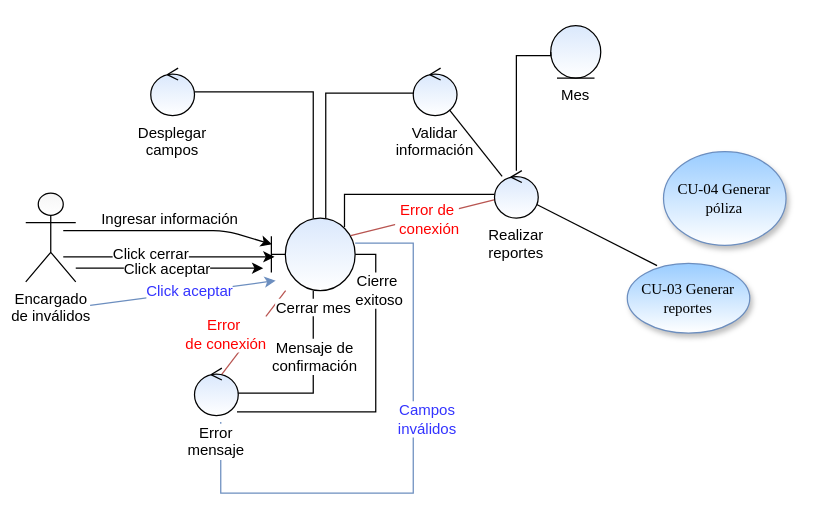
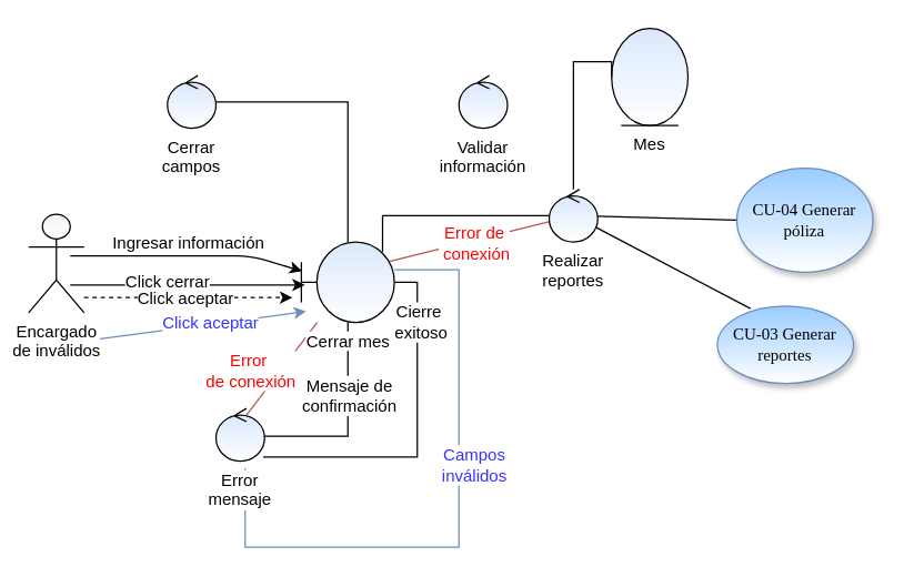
  <mxCell id="0" />
  <mxCell id="1" parent="0" />
  <mxCell id="2" style="rounded=0;orthogonalLoop=1;jettySize=auto;html=1;startArrow=none;startFill=0;endArrow=none;endFill=0;fontSize=18;edgeStyle=orthogonalEdgeStyle;" edge="1" parent="1" source="13" target="23"><mxGeometry relative="1" as="geometry"><Array as="points"><mxPoint x="250" y="73" /></Array></mxGeometry></mxCell>
  <mxCell id="3" style="edgeStyle=orthogonalEdgeStyle;rounded=0;orthogonalLoop=1;jettySize=auto;html=1;entryX=0.971;entryY=0.526;entryDx=0;entryDy=0;entryPerimeter=0;startArrow=none;startFill=0;endArrow=none;endFill=0;fontSize=12;" edge="1" parent="1" source="13" target="25"><mxGeometry relative="1" as="geometry"><Array as="points"><mxPoint x="250" y="314" /></Array></mxGeometry></mxCell>
  <mxCell id="4" value="Mensaje de &lt;br&gt;confirmación" style="text;html=1;resizable=0;points=[];align=center;verticalAlign=middle;labelBackgroundColor=#ffffff;fontSize=12;" vertex="1" connectable="0" parent="3"><mxGeometry x="0.007" y="-2" relative="1" as="geometry"><mxPoint x="2" y="-20" as="offset" /></mxGeometry></mxCell>
- <mxCell id="5" style="edgeStyle=orthogonalEdgeStyle;rounded=0;orthogonalLoop=1;jettySize=auto;html=1;entryX=0.029;entryY=0.553;entryDx=0;entryDy=0;entryPerimeter=0;startArrow=none;startFill=0;endArrow=none;endFill=0;fontSize=12;" edge="1" parent="1" source="13" target="26"><mxGeometry relative="1" as="geometry"><Array as="points"><mxPoint x="260" y="74" /><mxPoint x="332" y="74" /></Array></mxGeometry></mxCell>
  <mxCell id="6" style="edgeStyle=orthogonalEdgeStyle;rounded=0;orthogonalLoop=1;jettySize=auto;html=1;startArrow=none;startFill=0;endArrow=none;endFill=0;fontSize=12;exitX=0.873;exitY=0.121;exitDx=0;exitDy=0;exitPerimeter=0;" edge="1" parent="1" source="13" target="32"><mxGeometry relative="1" as="geometry"><Array as="points"><mxPoint x="275" y="155" /></Array></mxGeometry></mxCell>
  <mxCell id="7" style="edgeStyle=orthogonalEdgeStyle;rounded=0;orthogonalLoop=1;jettySize=auto;html=1;entryX=0.971;entryY=0.921;entryDx=0;entryDy=0;entryPerimeter=0;startArrow=none;startFill=0;endArrow=none;endFill=0;fontSize=12;" edge="1" parent="1" source="13" target="25"><mxGeometry relative="1" as="geometry"><Array as="points"><mxPoint x="300" y="203" /><mxPoint x="300" y="329" /></Array></mxGeometry></mxCell>
  <mxCell id="8" value="Cierre&lt;br&gt;&amp;nbsp;exitoso" style="text;html=1;resizable=0;points=[];align=center;verticalAlign=middle;labelBackgroundColor=#ffffff;fontSize=12;" vertex="1" connectable="0" parent="7"><mxGeometry x="-0.034" y="4" relative="1" as="geometry"><mxPoint x="-4" y="-77.5" as="offset" /></mxGeometry></mxCell>
  <mxCell id="9" style="edgeStyle=orthogonalEdgeStyle;rounded=0;orthogonalLoop=1;jettySize=auto;html=1;entryX=0.6;entryY=1.132;entryDx=0;entryDy=0;entryPerimeter=0;startArrow=none;startFill=0;endArrow=none;endFill=0;fontSize=12;fillColor=#dae8fc;strokeColor=#6c8ebf;fontColor=#3333FF;" edge="1" parent="1" source="13" target="25"><mxGeometry relative="1" as="geometry"><Array as="points"><mxPoint x="330" y="194" /><mxPoint x="330" y="394" /><mxPoint x="176" y="394" /></Array></mxGeometry></mxCell>
  <mxCell id="10" value="Campos &lt;br&gt;inválidos" style="text;html=1;resizable=0;points=[];align=center;verticalAlign=middle;labelBackgroundColor=#ffffff;fontSize=12;fontColor=#3333FF;" vertex="1" connectable="0" parent="9"><mxGeometry x="-0.223" y="1" relative="1" as="geometry"><mxPoint x="9" y="8.5" as="offset" /></mxGeometry></mxCell>
  <mxCell id="11" style="edgeStyle=none;rounded=0;orthogonalLoop=1;jettySize=auto;html=1;entryX=0.514;entryY=0.263;entryDx=0;entryDy=0;entryPerimeter=0;startArrow=none;startFill=0;endArrow=none;endFill=0;fontSize=12;fontColor=#FF0000;fillColor=#f8cecc;strokeColor=#b85450;" edge="1" parent="1" source="13" target="25"><mxGeometry relative="1" as="geometry" /></mxCell>
  <mxCell id="12" value="Error&amp;nbsp;&lt;br&gt;de conexión" style="text;html=1;resizable=0;points=[];align=center;verticalAlign=middle;labelBackgroundColor=#ffffff;fontSize=12;fontColor=#FF0000;" vertex="1" connectable="0" parent="11"><mxGeometry x="0.332" y="3" relative="1" as="geometry"><mxPoint x="-14" y="-15.5" as="offset" /></mxGeometry></mxCell>
  <mxCell id="13" value="Cerrar mes" style="shape=umlBoundary;whiteSpace=wrap;html=1;labelPosition=center;verticalLabelPosition=bottom;align=center;verticalAlign=top;fillColor=#dae8fc;strokeColor=#000000;gradientColor=#ffffff;labelBackgroundColor=#ffffff;" parent="1" vertex="1"><mxGeometry x="216.5" y="174" width="67" height="58" as="geometry" /></mxCell>
  <mxCell id="14" style="edgeStyle=none;rounded=1;orthogonalLoop=1;jettySize=auto;html=1;entryX=0.007;entryY=0.362;entryDx=0;entryDy=0;entryPerimeter=0;startArrow=none;startFill=0;endArrow=classic;endFill=1;fontSize=18;" edge="1" parent="1" target="13"><mxGeometry relative="1" as="geometry"><mxPoint x="50" y="184" as="sourcePoint" /><Array as="points"><mxPoint x="180" y="184" /></Array></mxGeometry></mxCell>
  <mxCell id="15" value="Ingresar información" style="text;html=1;resizable=0;points=[];align=center;verticalAlign=middle;labelBackgroundColor=#ffffff;fontSize=12;" vertex="1" connectable="0" parent="14"><mxGeometry x="0.27" y="4" relative="1" as="geometry"><mxPoint x="-23" y="-6" as="offset" /></mxGeometry></mxCell>
  <mxCell id="16" style="edgeStyle=none;rounded=1;orthogonalLoop=1;jettySize=auto;html=1;entryX=0.037;entryY=0.534;entryDx=0;entryDy=0;entryPerimeter=0;startArrow=none;startFill=0;endArrow=classic;endFill=1;fontSize=12;" edge="1" parent="1" target="13"><mxGeometry relative="1" as="geometry"><mxPoint x="50" y="205" as="sourcePoint" /></mxGeometry></mxCell>
  <mxCell id="17" value="Click cerrar" style="text;html=1;resizable=0;points=[];align=center;verticalAlign=middle;labelBackgroundColor=#ffffff;fontSize=12;" vertex="1" connectable="0" parent="16"><mxGeometry x="-0.42" y="1" relative="1" as="geometry"><mxPoint x="21" y="-1" as="offset" /></mxGeometry></mxCell>
- <mxCell id="18" style="edgeStyle=orthogonalEdgeStyle;rounded=0;orthogonalLoop=1;jettySize=auto;html=1;entryX=-0.097;entryY=0.69;entryDx=0;entryDy=0;entryPerimeter=0;startArrow=none;startFill=0;endArrow=classic;endFill=1;fontSize=12;" edge="1" parent="1" source="22" target="13"><mxGeometry relative="1" as="geometry"><Array as="points"><mxPoint x="90" y="214" /><mxPoint x="90" y="214" /></Array></mxGeometry></mxCell>
+ <mxCell id="18" style="edgeStyle=orthogonalEdgeStyle;rounded=0;orthogonalLoop=1;jettySize=auto;html=1;entryX=-0.097;entryY=0.69;entryDx=0;entryDy=0;entryPerimeter=0;startArrow=none;startFill=0;endArrow=classic;endFill=1;fontSize=12;dashed=1;" edge="1" parent="1" source="22" target="13"><mxGeometry relative="1" as="geometry"><Array as="points"><mxPoint x="90" y="214" /><mxPoint x="90" y="214" /></Array></mxGeometry></mxCell>
  <mxCell id="19" value="Click aceptar" style="text;html=1;resizable=0;points=[];align=center;verticalAlign=middle;labelBackgroundColor=#ffffff;fontSize=12;" vertex="1" connectable="0" parent="18"><mxGeometry x="0.35" relative="1" as="geometry"><mxPoint x="-28" as="offset" /></mxGeometry></mxCell>
  <mxCell id="20" style="rounded=0;orthogonalLoop=1;jettySize=auto;html=1;startArrow=none;startFill=0;endArrow=classic;endFill=1;fontSize=12;fontColor=#3333FF;fillColor=#dae8fc;strokeColor=#6c8ebf;" edge="1" parent="1"><mxGeometry relative="1" as="geometry"><mxPoint x="220" y="224" as="targetPoint" /><mxPoint x="70" y="244" as="sourcePoint" /></mxGeometry></mxCell>
  <mxCell id="21" value="Click aceptar" style="text;html=1;resizable=0;points=[];align=center;verticalAlign=middle;labelBackgroundColor=#ffffff;fontSize=12;fontColor=#3333FF;" vertex="1" connectable="0" parent="20"><mxGeometry x="-0.208" y="3" relative="1" as="geometry"><mxPoint x="21" y="-1" as="offset" /></mxGeometry></mxCell>
  <mxCell id="22" value="&lt;font color=&quot;#000000&quot;&gt;Encargado &lt;br&gt;de inválidos&lt;br&gt;&lt;/font&gt;" style="shape=umlActor;verticalLabelPosition=bottom;labelBackgroundColor=#ffffff;verticalAlign=top;html=1;strokeColor=#000000;fillColor=#f5f5f5;fontColor=#333333;gradientColor=#ffffff;" parent="1" vertex="1"><mxGeometry x="20" y="154" width="40" height="71" as="geometry" /></mxCell>
- <mxCell id="23" value="Desplegar campos" style="ellipse;shape=umlControl;whiteSpace=wrap;html=1;labelPosition=center;verticalLabelPosition=bottom;align=center;verticalAlign=top;fillColor=#dae8fc;strokeColor=#000000;gradientColor=#ffffff;labelBackgroundColor=#ffffff;" parent="1" vertex="1"><mxGeometry x="120" y="54" width="35" height="38" as="geometry" /></mxCell>
- <mxCell id="24" value="Mes" style="ellipse;shape=umlEntity;whiteSpace=wrap;html=1;labelPosition=center;verticalLabelPosition=bottom;align=center;verticalAlign=top;fillColor=#dae8fc;strokeColor=#000000;gradientColor=#ffffff;labelBackgroundColor=#ffffff;" parent="1" vertex="1"><mxGeometry x="440" y="20" width="40" height="42" as="geometry" /></mxCell>
+ <mxCell id="23" value="Cerrar campos" style="ellipse;shape=umlControl;whiteSpace=wrap;html=1;labelPosition=center;verticalLabelPosition=bottom;align=center;verticalAlign=top;fillColor=#dae8fc;strokeColor=#000000;gradientColor=#ffffff;labelBackgroundColor=#ffffff;" parent="1" vertex="1"><mxGeometry x="120" y="54" width="35" height="38" as="geometry" /></mxCell>
+ <mxCell id="24" value="Mes" style="ellipse;shape=umlEntity;whiteSpace=wrap;html=1;labelPosition=center;verticalLabelPosition=bottom;align=center;verticalAlign=top;fillColor=#dae8fc;strokeColor=#000000;gradientColor=#ffffff;labelBackgroundColor=#ffffff;" parent="1" vertex="1"><mxGeometry x="440" y="20" width="55" height="70" as="geometry" /></mxCell>
  <mxCell id="25" value="Error mensaje" style="ellipse;shape=umlControl;whiteSpace=wrap;html=1;labelPosition=center;verticalLabelPosition=bottom;align=center;verticalAlign=top;fillColor=#dae8fc;strokeColor=#000000;gradientColor=#ffffff;labelBackgroundColor=#ffffff;" vertex="1" parent="1"><mxGeometry x="155" y="294" width="35" height="38" as="geometry" /></mxCell>
  <mxCell id="26" value="Validar información" style="ellipse;shape=umlControl;whiteSpace=wrap;html=1;labelPosition=center;verticalLabelPosition=bottom;align=center;verticalAlign=top;fillColor=#dae8fc;strokeColor=#000000;gradientColor=#ffffff;labelBackgroundColor=#ffffff;" vertex="1" parent="1"><mxGeometry x="330" y="54" width="35" height="38" as="geometry" /></mxCell>
  <mxCell id="27" style="edgeStyle=orthogonalEdgeStyle;rounded=0;orthogonalLoop=1;jettySize=auto;html=1;entryX=0;entryY=0.5;entryDx=0;entryDy=0;startArrow=none;startFill=0;endArrow=none;endFill=0;fontSize=12;" edge="1" parent="1" source="32" target="24"><mxGeometry relative="1" as="geometry"><Array as="points"><mxPoint x="413" y="44" /><mxPoint x="440" y="44" /></Array></mxGeometry></mxCell>
  <mxCell id="28" style="rounded=0;orthogonalLoop=1;jettySize=auto;html=1;entryX=0.243;entryY=0.033;entryDx=0;entryDy=0;entryPerimeter=0;startArrow=none;startFill=0;endArrow=none;endFill=0;fontSize=12;" edge="1" parent="1" source="32" target="33"><mxGeometry relative="1" as="geometry" /></mxCell>
- <mxCell id="29" style="edgeStyle=none;rounded=0;orthogonalLoop=1;jettySize=auto;html=1;startArrow=none;startFill=0;endArrow=none;endFill=0;fontSize=12;" edge="1" parent="1" source="32" target="26"><mxGeometry relative="1" as="geometry" /></mxCell>
+ <mxCell id="29" style="edgeStyle=none;rounded=0;orthogonalLoop=1;jettySize=auto;html=1;entryX=0;entryY=0.5;entryDx=0;entryDy=0;startArrow=none;startFill=0;endArrow=none;endFill=0;fontSize=12;" edge="1" parent="1" source="32" target="34"><mxGeometry relative="1" as="geometry" /></mxCell>
  <mxCell id="30" style="edgeStyle=none;rounded=0;orthogonalLoop=1;jettySize=auto;html=1;entryX=0.948;entryY=0.241;entryDx=0;entryDy=0;entryPerimeter=0;startArrow=none;startFill=0;endArrow=none;endFill=0;fontSize=12;fontColor=#FF0000;fillColor=#f8cecc;strokeColor=#b85450;" edge="1" parent="1" source="32" target="13"><mxGeometry relative="1" as="geometry" /></mxCell>
  <mxCell id="31" value="Error de&lt;br&gt;&amp;nbsp;conexión" style="text;html=1;resizable=0;points=[];align=center;verticalAlign=middle;labelBackgroundColor=#ffffff;fontSize=12;fontColor=#FF0000;" vertex="1" connectable="0" parent="30"><mxGeometry x="-0.166" y="3" relative="1" as="geometry"><mxPoint x="-7.5" as="offset" /></mxGeometry></mxCell>
  <mxCell id="32" value="Realizar reportes" style="ellipse;shape=umlControl;whiteSpace=wrap;html=1;labelPosition=center;verticalLabelPosition=bottom;align=center;verticalAlign=top;fillColor=#dae8fc;strokeColor=#000000;gradientColor=#ffffff;labelBackgroundColor=#ffffff;" vertex="1" parent="1"><mxGeometry x="395" y="136" width="35" height="38" as="geometry" /></mxCell>
- <mxCell id="33" value="CU-03 Generar reportes" style="ellipse;whiteSpace=wrap;html=1;fillColor=#99CCFF;fontFamily=Times New Roman;strokeColor=#6c8ebf;gradientColor=#ffffff;gradientDirection=south;shadow=1;" vertex="1" parent="1"><mxGeometry x="501.223" y="210.136" width="98.016" height="55.808" as="geometry" /></mxCell>
+ <mxCell id="33" value="CU-03 Generar reportes" style="ellipse;whiteSpace=wrap;html=1;fillColor=#99CCFF;fontFamily=Times New Roman;strokeColor=#6c8ebf;gradientColor=#ffffff;gradientDirection=south;shadow=1;" vertex="1" parent="1"><mxGeometry x="516.223" y="220.136" width="98.016" height="55.808" as="geometry" /></mxCell>
  <mxCell id="34" value="CU-04 Generar póliza" style="ellipse;whiteSpace=wrap;html=1;fillColor=#99CCFF;fontFamily=Times New Roman;strokeColor=#6c8ebf;gradientColor=#ffffff;gradientDirection=south;shadow=1;" vertex="1" parent="1"><mxGeometry x="530.214" y="120.763" width="98.016" height="75" as="geometry" /></mxCell>
